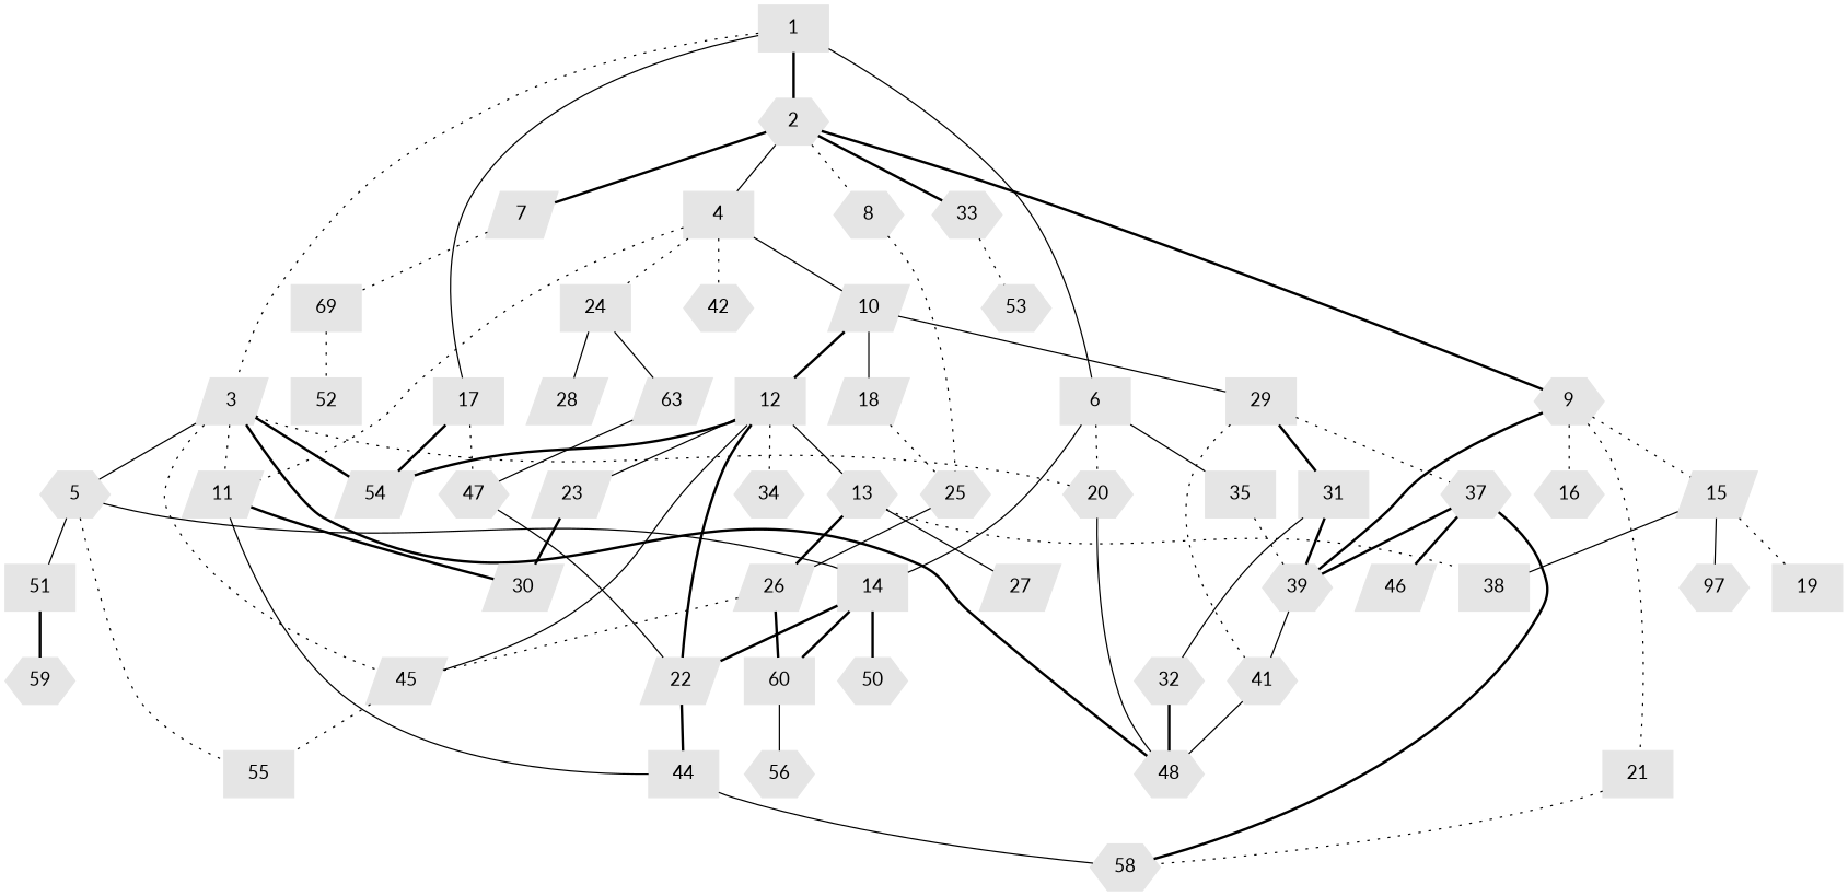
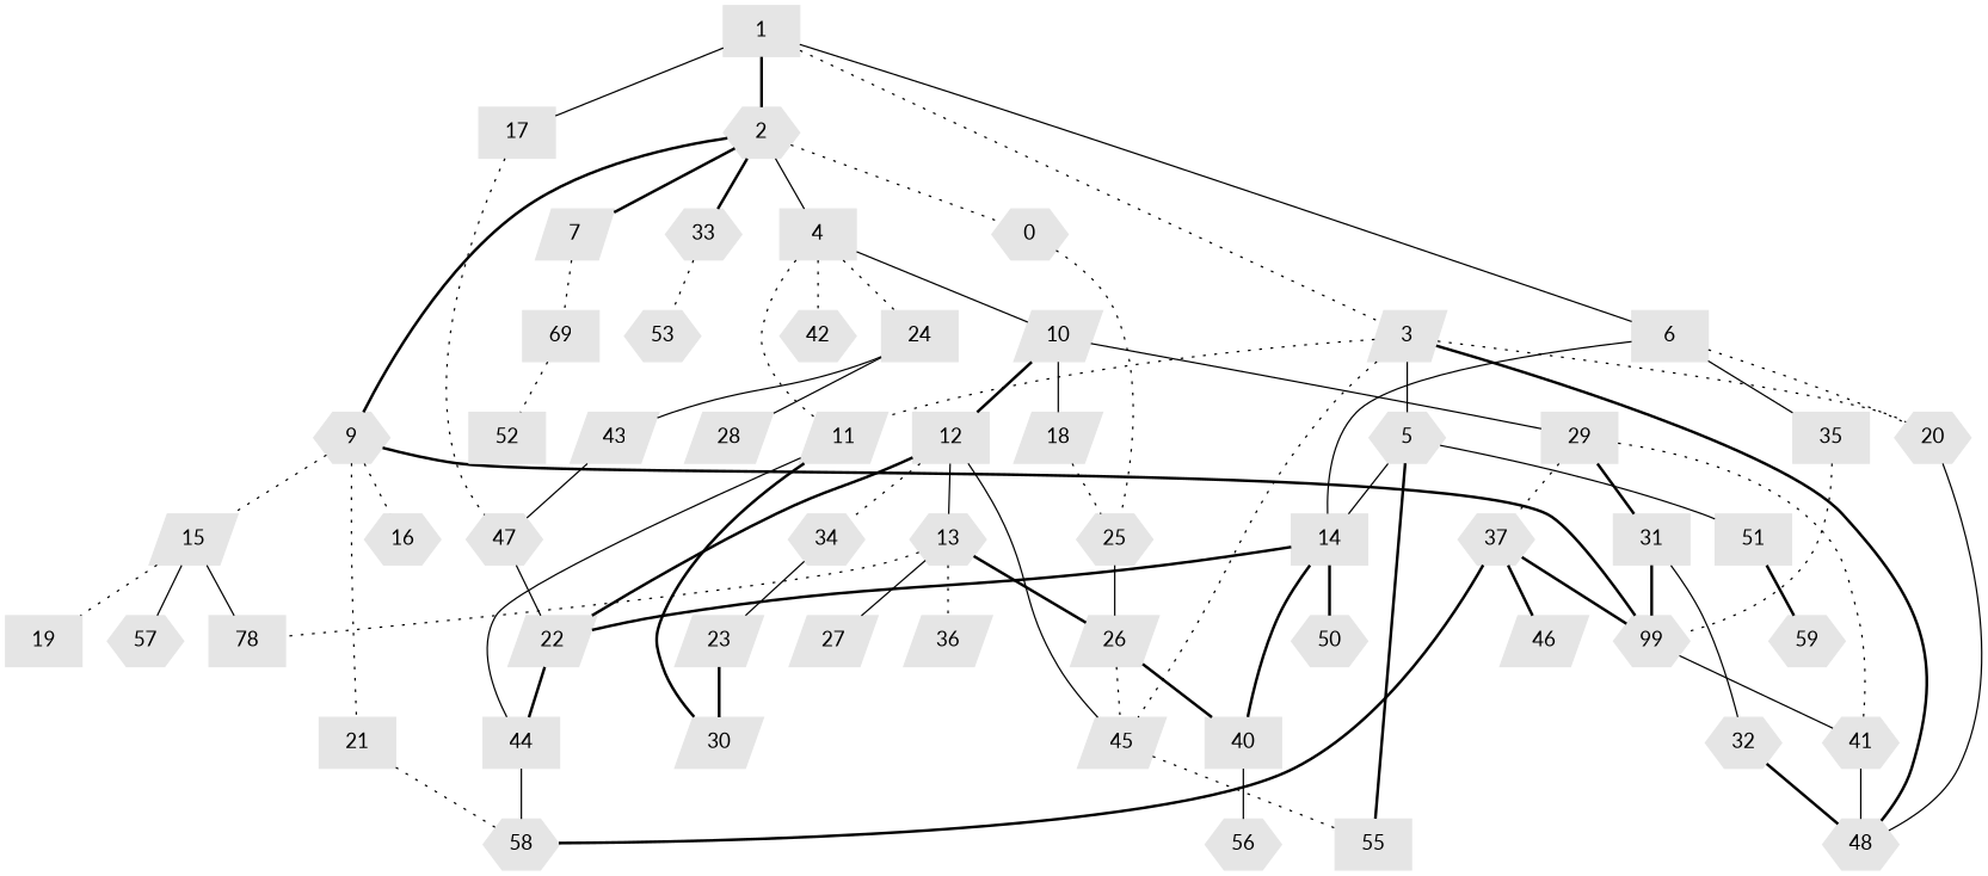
  graph {
    fontname=Lato
    node [color=gray90 fontname=Lato shape=hexagon style=filled]
    edge [fontname=Lato style=solid weight=1.0]
    1 [shape=box]
    2
    3 [shape=parallelogram]
    6 [shape=box]
    17 [shape=box]
    4 [shape=box]
    7 [shape=parallelogram]
-   8
+   8 [label=0]
    9
    33
    5
    11 [shape=parallelogram]
    20
    45 [shape=parallelogram]
    48
-   54 [shape=parallelogram]
    14 [shape=box]
    35 [shape=box]
    47
    10 [shape=parallelogram]
    24 [shape=box]
    42
    n23 [label=69 shape=box]
    25
    15 [shape=parallelogram]
    16
    21 [shape=box]
-   39
+   39 [label=99]
    53
    51 [shape=box]
    55 [shape=box]
    30 [shape=parallelogram]
    44 [shape=box]
    12 [shape=box]
    18 [shape=parallelogram]
    29 [shape=box]
    28 [shape=parallelogram]
-   43 [shape=parallelogram label=63]
+   43 [shape=parallelogram]
    22 [shape=parallelogram]
-   40 [shape=box label=60]
+   40 [shape=box]
    50
    59
    52 [shape=box]
    26 [shape=parallelogram]
-   38 [shape=box]
+   38 [shape=box label=78]
    19 [shape=box]
-   57 [label=97]
+   57
    58
    41
    13
    23 [shape=parallelogram]
    34
    31 [shape=box]
    37
    27 [shape=parallelogram]
+   36 [shape=parallelogram]
    56
    32
    46 [shape=parallelogram]
    1 -- 2 [style=bold weight=2.0]
    1 -- 3 [style=dotted]
    1 -- 6
    1 -- 17
    2 -- 4
    2 -- 7 [style=bold]
    2 -- 8 [style=dotted]
    2 -- 9 [style=bold]
    2 -- 33 [style=bold]
    3 -- 5
    3 -- 11 [style=dotted]
    3 -- 20 [style=dotted weight=2.0]
    3 -- 45 [style=dotted]
    3 -- 48 [style=bold]
-   3 -- 54 [style=bold]
    6 -- 20 [style=dotted]
    6 -- 14
    6 -- 35
-   17 -- 54 [style=bold]
    17 -- 47 [style=dotted]
    4 -- 11 [style=dotted]
    4 -- 10
    4 -- 24 [style=dotted]
    4 -- 42 [style=dotted]
    7 -- n23 [style=dotted]
    8 -- 25 [style=dotted]
    9 -- 15 [style=dotted]
    9 -- 16 [style=dotted]
    9 -- 21 [style=dotted]
    9 -- 39 [style=bold]
    33 -- 53 [style=dotted]
    5 -- 14
    5 -- 51
-   5 -- 55 [style=dotted]
+   5 -- 55 [style=bold]
    11 -- 30 [style=bold]
    11 -- 44
    20 -- 48
    45 -- 55 [style=dotted]
    14 -- 22 [style=bold]
    14 -- 40 [style=bold]
    14 -- 50 [style=bold]
    35 -- 39 [style=dotted]
    47 -- 22
    10 -- 12 [style=bold]
    10 -- 18 [weight=2.0]
    10 -- 29
    24 -- 28 [weight=2.0]
    24 -- 43
    n23 -- 52 [style=dotted]
    25 -- 26
    15 -- 38
    15 -- 19 [style=dotted]
    15 -- 57
    21 -- 58 [style=dotted]
    39 -- 41
    51 -- 59 [style=bold]
    44 -- 58 [weight=2.0]
    12 -- 45
-   12 -- 54 [style=bold]
    12 -- 22 [style=bold]
    12 -- 13
-   12 -- 23
+   34 -- 23
    12 -- 34 [style=dotted]
    18 -- 25 [style=dotted]
    29 -- 41 [style=dotted]
    29 -- 31 [style=bold]
    29 -- 37 [style=dotted]
    43 -- 47
    22 -- 44 [style=bold]
    40 -- 56
    26 -- 45 [style=dotted]
    26 -- 40 [style=bold]
    41 -- 48 [weight=2.0]
    13 -- 26 [style=bold]
    13 -- 38 [style=dotted]
    13 -- 27
+   13 -- 36 [style=dotted]
    23 -- 30 [style=bold weight=2.0]
    31 -- 39 [style=bold]
    31 -- 32
    37 -- 39 [style=bold]
    37 -- 58 [style=bold]
    37 -- 46 [style=bold]
    32 -- 48 [style=bold]
  }
